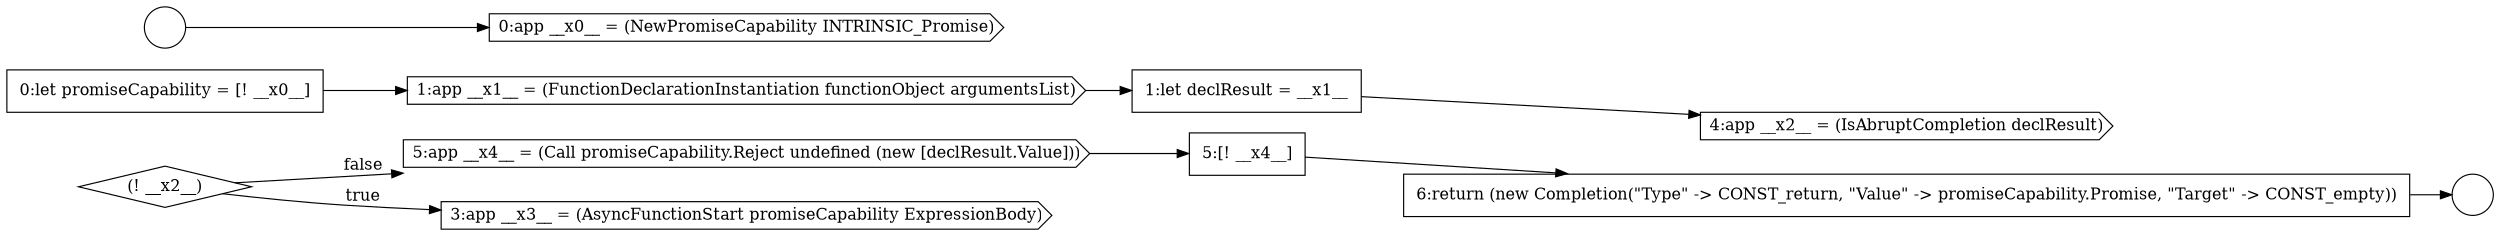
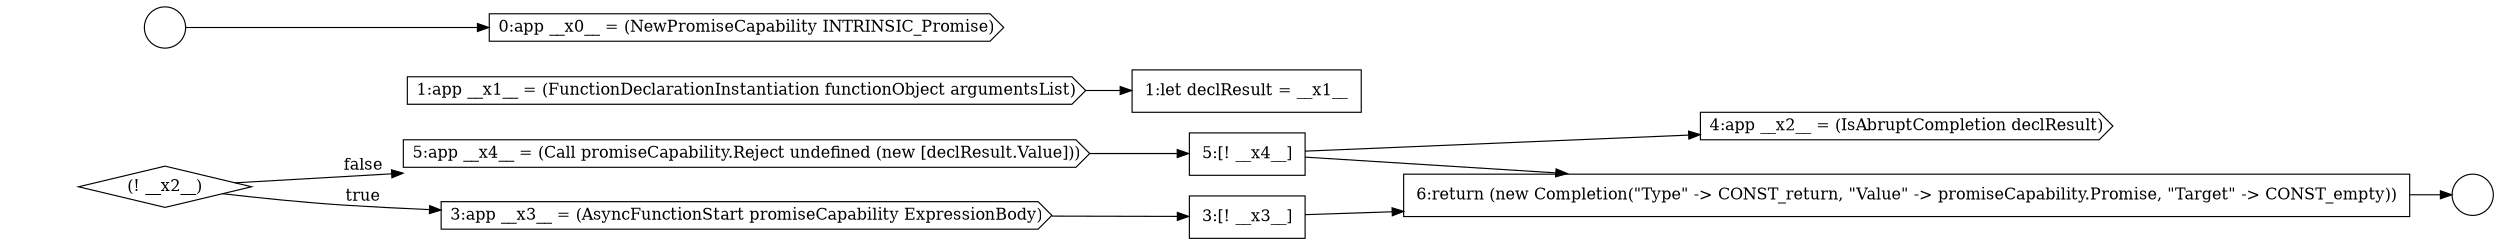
  digraph {
    rankdir=LR
    node [color=black fillcolor=white shape=cds style=filled]
    edge [color=black]
    n1 [label=<<font color="black">3:app __x3__ = (AsyncFunctionStart promiseCapability ExpressionBody)</font>>]
+   n2 [label=<<font color="black">     <table border="0" cellborder="1" cellspacing="0" cellpadding="10">       <tr><td align="left">3:[! __x3__]</td></tr>     </table>   </font>> margin=0 shape=none]
    n3 [label=<<font color="black">     <table border="0" cellborder="1" cellspacing="0" cellpadding="10">       <tr><td align="left">6:return (new Completion(&quot;Type&quot; -&gt; CONST_return, &quot;Value&quot; -&gt; promiseCapability.Promise, &quot;Target&quot; -&gt; CONST_empty))</td></tr>     </table>   </font>> margin=0 shape=none]
    n4 [label=<<font color="black">1:app __x1__ = (FunctionDeclarationInstantiation functionObject argumentsList)</font>>]
    n5 [label=<<font color="black">     <table border="0" cellborder="1" cellspacing="0" cellpadding="10">       <tr><td align="left">1:let declResult = __x1__</td></tr>     </table>   </font>> margin=0 shape=none]
    n6 [label=<<font color="black">4:app __x2__ = (IsAbruptCompletion declResult)</font>>]
    n7 [label=" " shape=circle]
-   n8 [label=<<font color="black">     <table border="0" cellborder="1" cellspacing="0" cellpadding="10">       <tr><td align="left">0:let promiseCapability = [! __x0__]</td></tr>     </table>   </font>> margin=0 shape=none]
    n9 [label=<<font color="black">0:app __x0__ = (NewPromiseCapability INTRINSIC_Promise)</font>>]
    n10 [label=" " shape=circle]
    n11 [label=<<font color="black">5:app __x4__ = (Call promiseCapability.Reject undefined (new [declResult.Value]))</font>>]
    n12 [label=<<font color="black">     <table border="0" cellborder="1" cellspacing="0" cellpadding="10">       <tr><td align="left">5:[! __x4__]</td></tr>     </table>   </font>> margin=0 shape=none]
    n13 [label=<<font color="black">(! __x2__)</font>> shape=diamond]
+   n1 -> n2
+   n2 -> n3
    n3 -> n7
    n4 -> n5
-   n5 -> n6
-   n8 -> n4
+   n12 -> n6
    n10 -> n9
    n11 -> n12
    n12 -> n3
    n13 -> n1 [label=<<font color="black">true</font>>]
    n13 -> n11 [label=<<font color="black">false</font>>]
  }
